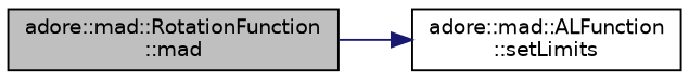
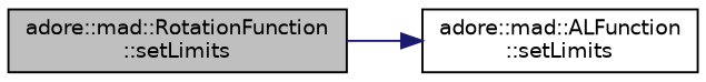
  digraph {
    rankdir=LR
    node [color=black fontname=Helvetica fontsize=10 shape=record style=filled]
-   n1 [fillcolor=grey75 fontcolor=black height=0.2 label="adore::mad::RotationFunction\l::mad" width=0.4]
+   n1 [fillcolor=grey75 fontcolor=black height=0.2 label="adore::mad::RotationFunction\l::setLimits" width=0.4]
    n2 [fillcolor=white height=0.2 label="adore::mad::ALFunction\l::setLimits" width=0.4]
    n1 -> n2 [color=midnightblue fontname=Helvetica fontsize=10 labelfontname=Helvetica labelfontsize=10 style=solid]
  }
